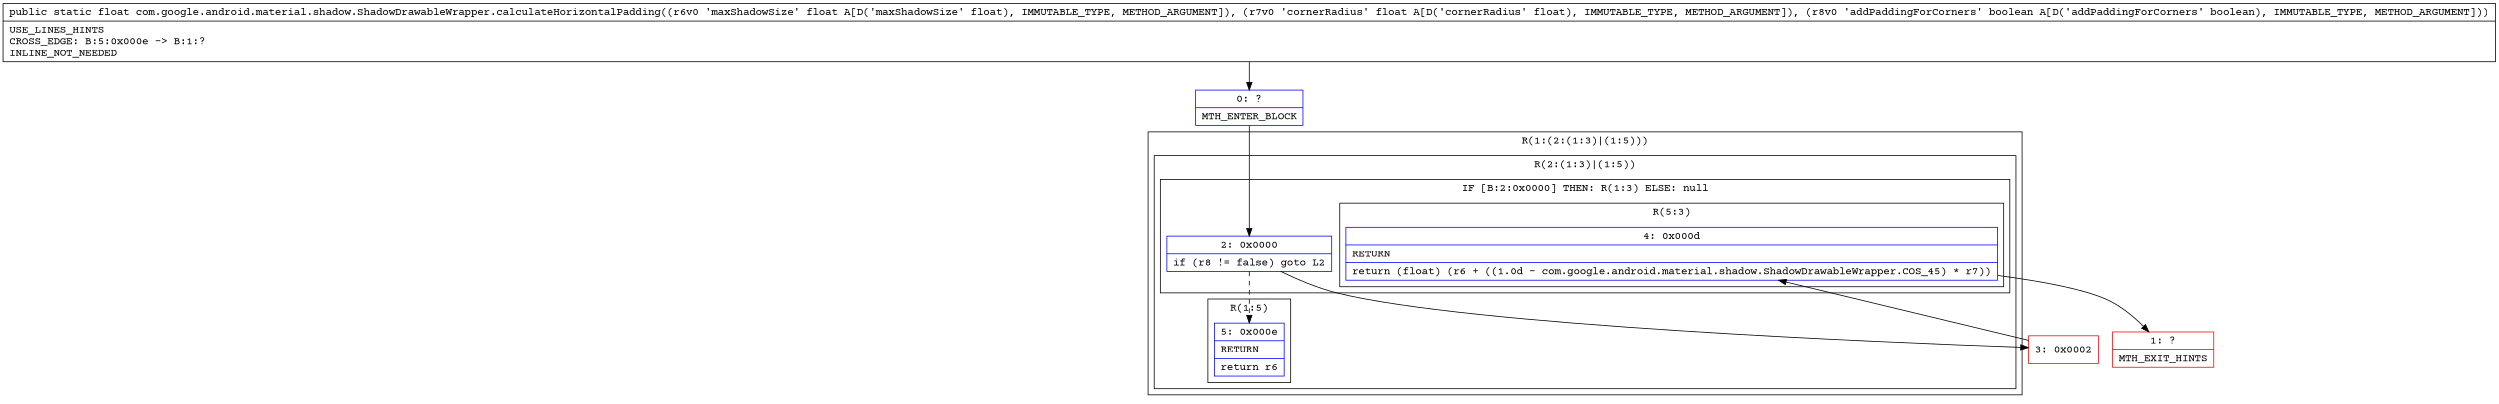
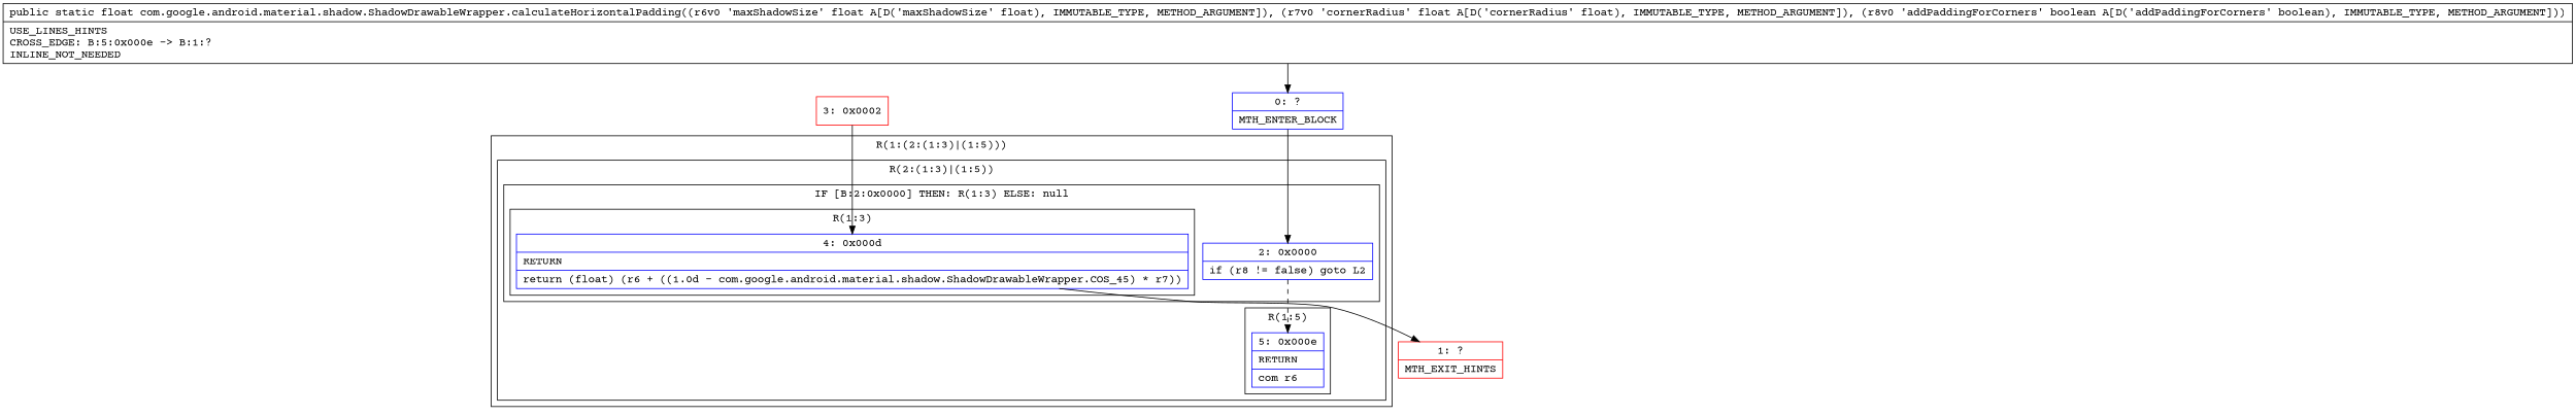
  digraph {
    fontname="Courier Prime"
    node [color=blue fontname="Courier Prime" shape=record]
    edge [fontname="Courier Prime"]
    n1 [label="{4\:\ 0x000d|RETURN\l|return (float) (r6 + ((1.0d \- com.google.android.material.shadow.ShadowDrawableWrapper.COS_45) * r7))\l}"]
    n2 [label="{2\:\ 0x0000|if (r8 != false) goto L2\l}"]
-   n3 [label="{5\:\ 0x000e|RETURN\l|return r6\l}"]
+   n3 [label="{5\:\ 0x000e|RETURN\l|com r6\l}"]
    n4 [color=red label="{1\:\ ?|MTH_EXIT_HINTS\l}"]
    n5 [color=red label="{3\:\ 0x0002}"]
    n6 [label="{0\:\ ?|MTH_ENTER_BLOCK\l}"]
    n7 [label="{public static float com.google.android.material.shadow.ShadowDrawableWrapper.calculateHorizontalPadding((r6v0 'maxShadowSize' float A[D('maxShadowSize' float), IMMUTABLE_TYPE, METHOD_ARGUMENT]), (r7v0 'cornerRadius' float A[D('cornerRadius' float), IMMUTABLE_TYPE, METHOD_ARGUMENT]), (r8v0 'addPaddingForCorners' boolean A[D('addPaddingForCorners' boolean), IMMUTABLE_TYPE, METHOD_ARGUMENT]))  | USE_LINES_HINTS\lCROSS_EDGE: B:5:0x000e \-\> B:1:?\lINLINE_NOT_NEEDED\l}" color=""]
    subgraph cluster_1 {
      label="R(1:(2:(1:3)|(1:5)))"
      subgraph cluster_2 {
        label="R(2:(1:3)|(1:5))"
        subgraph cluster_3 {
          label="IF [B:2:0x0000] THEN: R(1:3) ELSE: null"
          n2
          subgraph cluster_4 {
-           label="R(5:3)"
+           label="R(1:3)"
            n1
          }
        }
        subgraph cluster_5 {
          label="R(1:5)"
          n3
        }
      }
    }
    n1 -> n4
    n2 -> n3 [style=dashed]
-   n2 -> n5
    n5 -> n1
    n6 -> n2
    n7 -> n6
  }
